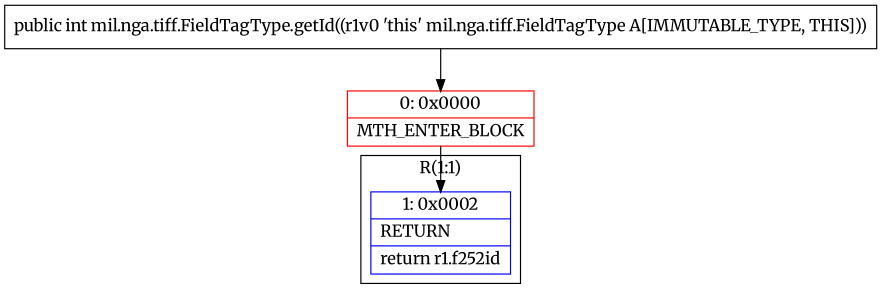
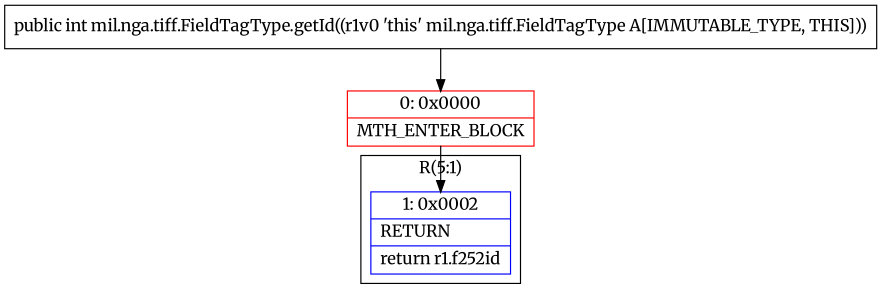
  digraph {
    fontname=Merriweather
    node [shape=record fontname=Merriweather]
    edge [fontname=Merriweather]
    n1 [color=blue label="{1\:\ 0x0002|RETURN\l|return r1.f252id\l}"]
    n2 [color=red label="{0\:\ 0x0000|MTH_ENTER_BLOCK\l}"]
    n3 [label="{public int mil.nga.tiff.FieldTagType.getId((r1v0 'this' mil.nga.tiff.FieldTagType A[IMMUTABLE_TYPE, THIS])) }"]
    subgraph cluster_1 {
-     label="R(1:1)"
+     label="R(5:1)"
      n1
    }
    n2 -> n1
    n3 -> n2
  }
